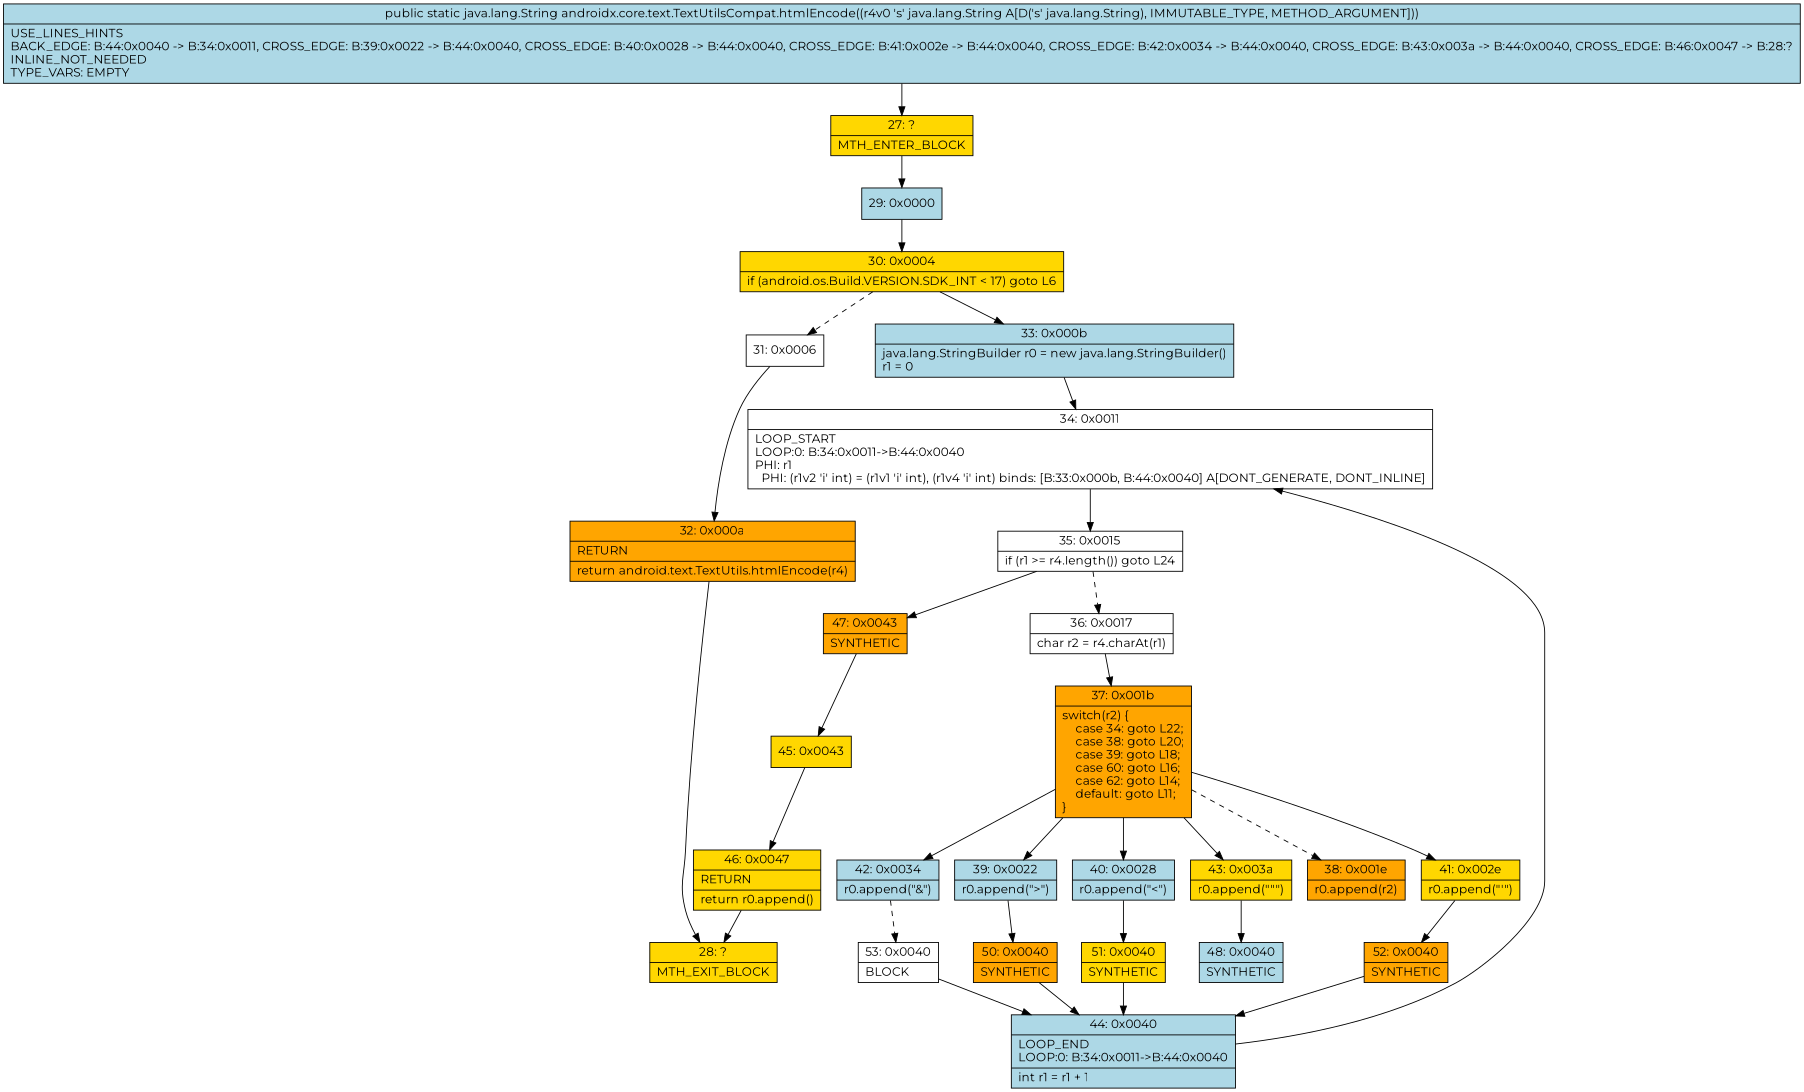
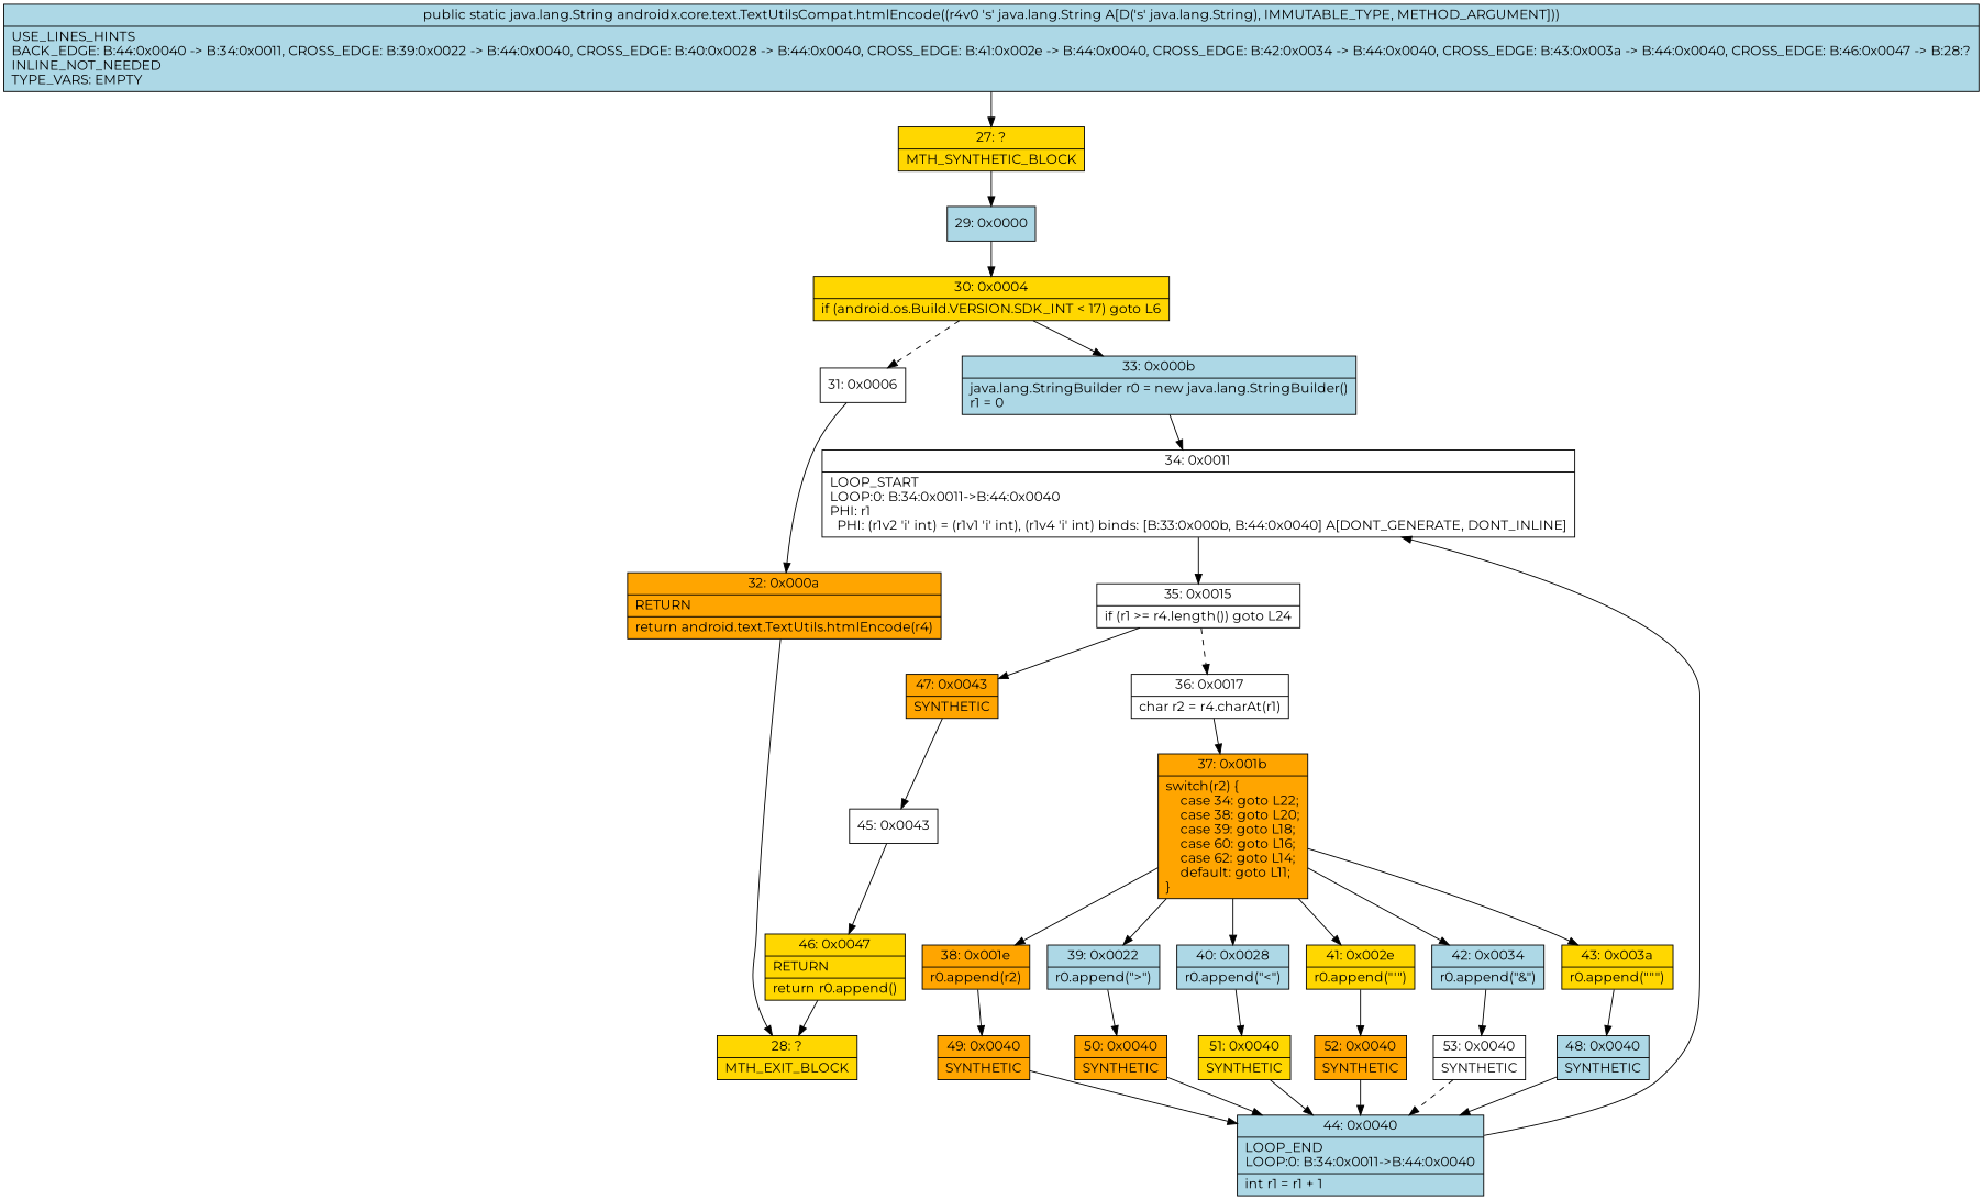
  digraph {
    fontname=Montserrat
    node [fillcolor=gold fontname=Montserrat shape=record style=filled]
    edge [fontname=Montserrat]
-   n1 [label="{27\:\ ?|MTH_ENTER_BLOCK\l}"]
+   n1 [label="{27\:\ ?|MTH_SYNTHETIC_BLOCK\l}"]
    n2 [fillcolor=lightblue label="{29\:\ 0x0000}"]
    n3 [label="{30\:\ 0x0004|if (android.os.Build.VERSION.SDK_INT \< 17) goto L6\l}"]
    n4 [fillcolor=white label="{31\:\ 0x0006}"]
    n5 [fillcolor=lightblue label="{33\:\ 0x000b|java.lang.StringBuilder r0 = new java.lang.StringBuilder()\lr1 = 0\l}"]
    n6 [fillcolor=orange label="{32\:\ 0x000a|RETURN\l|return android.text.TextUtils.htmlEncode(r4)\l}"]
    n7 [fillcolor=white label="{34\:\ 0x0011|LOOP_START\lLOOP:0: B:34:0x0011\-\>B:44:0x0040\lPHI: r1 \l  PHI: (r1v2 'i' int) = (r1v1 'i' int), (r1v4 'i' int) binds: [B:33:0x000b, B:44:0x0040] A[DONT_GENERATE, DONT_INLINE]\l}"]
    n8 [label="{28\:\ ?|MTH_EXIT_BLOCK\l}"]
    n9 [fillcolor=white label="{35\:\ 0x0015|if (r1 \>= r4.length()) goto L24\l}"]
    n10 [fillcolor=white label="{36\:\ 0x0017|char r2 = r4.charAt(r1)\l}"]
    n11 [fillcolor=orange label="{47\:\ 0x0043|SYNTHETIC\l}"]
    n12 [fillcolor=orange label="{37\:\ 0x001b|switch(r2) \{\l    case 34: goto L22;\l    case 38: goto L20;\l    case 39: goto L18;\l    case 60: goto L16;\l    case 62: goto L14;\l    default: goto L11;\l\}\l}"]
-   n13 [label="{45\:\ 0x0043}"]
+   n13 [fillcolor=white label="{45\:\ 0x0043}"]
    n14 [fillcolor=orange label="{38\:\ 0x001e|r0.append(r2)\l}"]
    n15 [fillcolor=lightblue label="{39\:\ 0x0022|r0.append(\"&gt;\")\l}"]
    n16 [fillcolor=lightblue label="{40\:\ 0x0028|r0.append(\"&lt;\")\l}"]
    n17 [label="{41\:\ 0x002e|r0.append(\"&#39;\")\l}"]
    n18 [fillcolor=lightblue label="{42\:\ 0x0034|r0.append(\"&amp;\")\l}"]
    n19 [label="{43\:\ 0x003a|r0.append(\"&quot;\")\l}"]
+   n20 [fillcolor=orange label="{49\:\ 0x0040|SYNTHETIC\l}"]
    n21 [fillcolor=orange label="{50\:\ 0x0040|SYNTHETIC\l}"]
    n22 [label="{51\:\ 0x0040|SYNTHETIC\l}"]
    n23 [fillcolor=orange label="{52\:\ 0x0040|SYNTHETIC\l}"]
-   n24 [fillcolor=white label="{53\:\ 0x0040|BLOCK\l}"]
+   n24 [fillcolor=white label="{53\:\ 0x0040|SYNTHETIC\l}"]
    n25 [fillcolor=lightblue label="{48\:\ 0x0040|SYNTHETIC\l}"]
    n26 [fillcolor=lightblue label="{44\:\ 0x0040|LOOP_END\lLOOP:0: B:34:0x0011\-\>B:44:0x0040\l|int r1 = r1 + 1\l}"]
    n27 [label="{46\:\ 0x0047|RETURN\l|return r0.append()\l}"]
    n28 [fillcolor=lightblue label="{public static java.lang.String androidx.core.text.TextUtilsCompat.htmlEncode((r4v0 's' java.lang.String A[D('s' java.lang.String), IMMUTABLE_TYPE, METHOD_ARGUMENT]))  | USE_LINES_HINTS\lBACK_EDGE: B:44:0x0040 \-\> B:34:0x0011, CROSS_EDGE: B:39:0x0022 \-\> B:44:0x0040, CROSS_EDGE: B:40:0x0028 \-\> B:44:0x0040, CROSS_EDGE: B:41:0x002e \-\> B:44:0x0040, CROSS_EDGE: B:42:0x0034 \-\> B:44:0x0040, CROSS_EDGE: B:43:0x003a \-\> B:44:0x0040, CROSS_EDGE: B:46:0x0047 \-\> B:28:?\lINLINE_NOT_NEEDED\lTYPE_VARS: EMPTY\l}"]
    n1 -> n2
    n2 -> n3
    n3 -> n4 [style=dashed]
    n3 -> n5
    n4 -> n6
    n5 -> n7
    n6 -> n8
    n7 -> n9
    n9 -> n10 [style=dashed]
    n9 -> n11
    n10 -> n12
    n11 -> n13
-   n12 -> n14 [style=dashed]
+   n12 -> n14
    n12 -> n15
    n12 -> n16
    n12 -> n17
    n12 -> n18
    n12 -> n19
    n13 -> n27
+   n14 -> n20
    n15 -> n21
    n16 -> n22
    n17 -> n23
-   n18 -> n24 [style=dashed]
+   n18 -> n24
    n19 -> n25
+   n20 -> n26
    n21 -> n26
    n22 -> n26
    n23 -> n26
-   n24 -> n26
+   n24 -> n26 [style=dashed]
+   n25 -> n26
    n26 -> n7
    n27 -> n8
    n28 -> n1
  }
